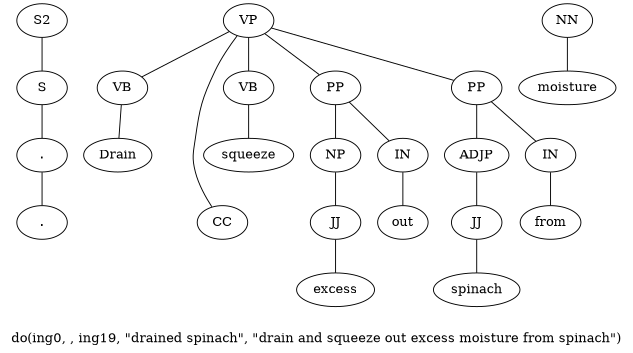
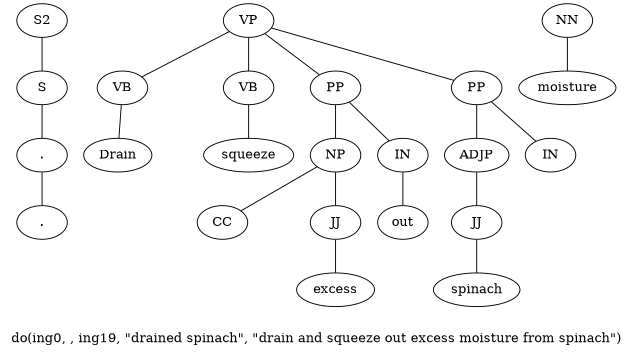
  graph {
    label="do(ing0, , ing19, \"drained spinach\", \"drain and squeeze out excess moisture from spinach\")"
    n1 [label=S2]
    n2 [label=S]
    n3 [label="."]
    n4 [label=VP]
    n5 [label=VB]
    n6 [label=CC]
    n7 [label=VB]
    n8 [label=PP]
    n9 [label=PP]
    n10 [label="."]
    n11 [label=Drain]
    n12 [label=squeeze]
    n13 [label=IN]
    n14 [label=NP]
    n15 [label=IN]
    n16 [label=ADJP]
    n17 [label=out]
    n18 [label=JJ]
    n19 [label=excess]
    n20 [label=NN]
    n21 [label=moisture]
-   n22 [label=from]
    n23 [label=JJ]
    n24 [label=spinach]
    n1 -- n2
    n2 -- n3
    n3 -- n10
    n4 -- n5
-   n4 -- n6
+   n14 -- n6
    n4 -- n7
    n4 -- n8
    n4 -- n9
    n5 -- n11
    n7 -- n12
    n8 -- n13
    n8 -- n14
    n9 -- n15
    n9 -- n16
    n13 -- n17
    n14 -- n18
-   n15 -- n22
    n16 -- n23
    n18 -- n19
    n20 -- n21
    n23 -- n24
  }
